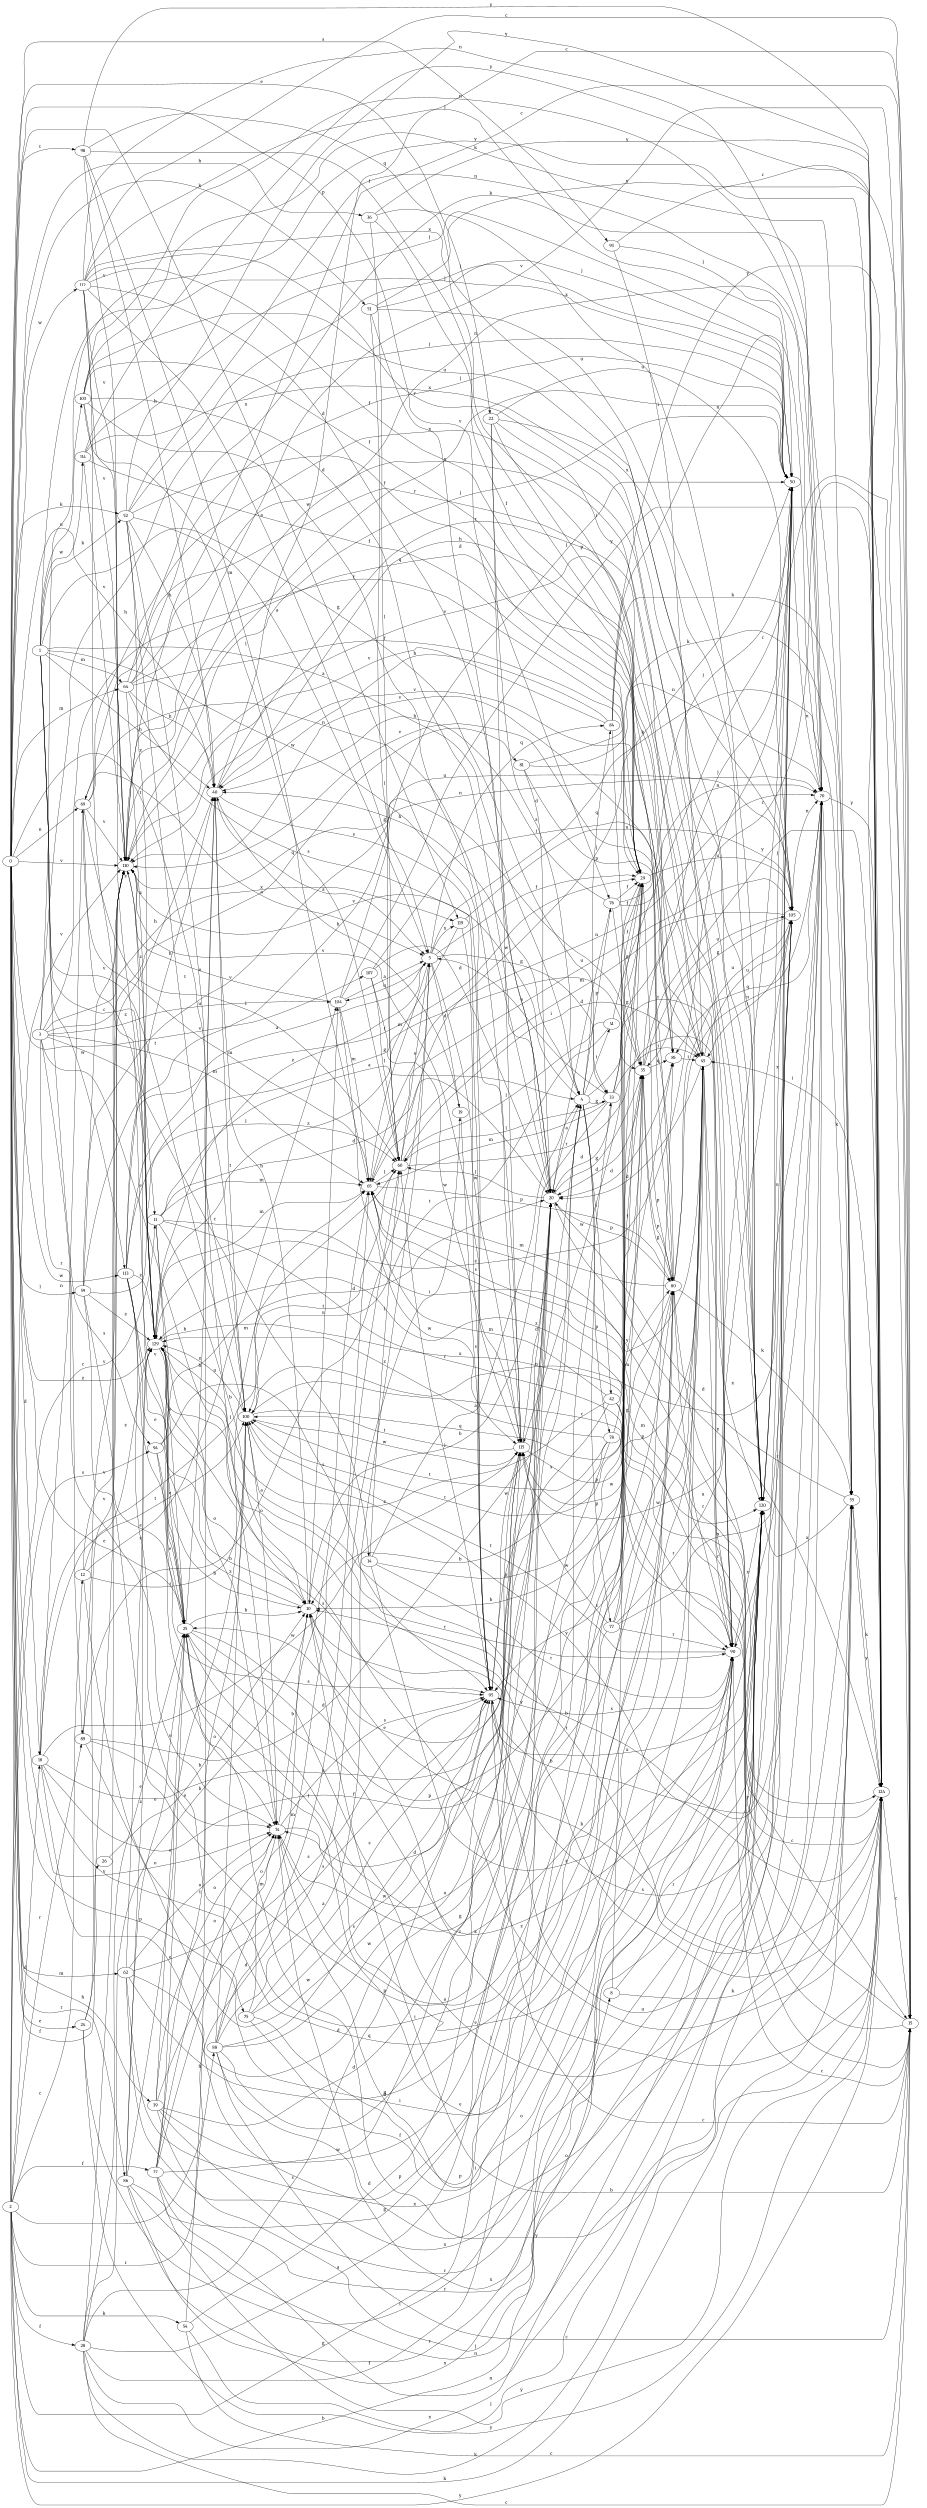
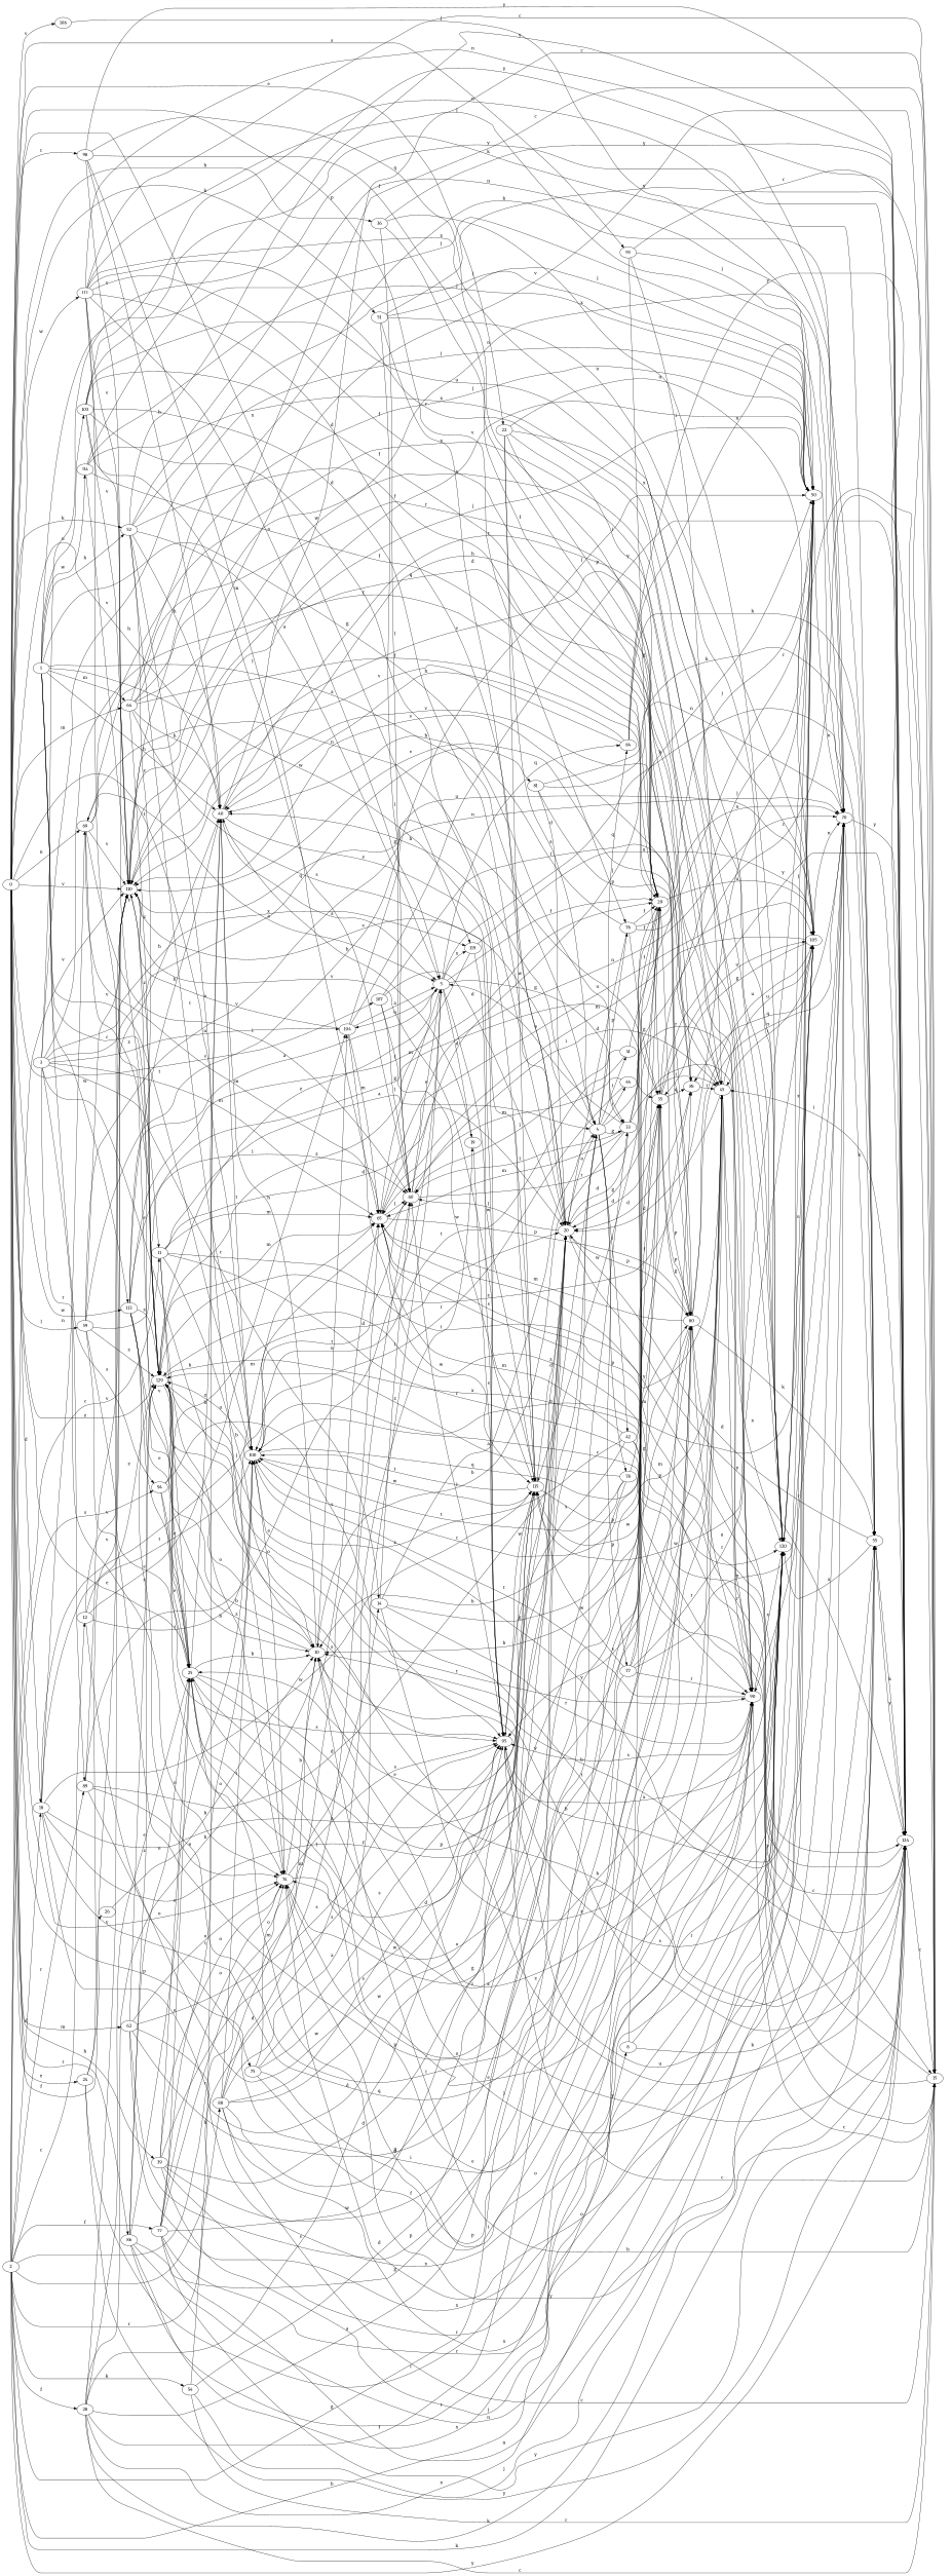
  strict digraph {
    fontname=Merriweather
    rankdir=LR
    node [fontname=Merriweather]
    edge [fontname=Merriweather]
    0
    18
    22
    24
    25
    26
    36
    39
    40
    51
    52
    59
    62
    64
    69
    74
    75
    76
    86
    93
    98
    100
+   106
    107
    110
    112
    113
    119
    129
    4
    115
    29
    60
    120
    85
    45
    80
    105
    124
    50
    10
    90
    20
    95
    5
    15
    70
    35
    55
    65
    1
    11
    33
    94
    103
    114
    41
    42
+   44
    77
    78
    84
    2
    8
    12
    14
    19
    27
    28
    54
    88
    89
    104
    3
    81
    0 -> 18 [label=d]
    0 -> 22 [label=e]
    0 -> 24 [label=e]
    0 -> 25 [label=e]
    0 -> 26 [label=f]
    0 -> 36 [label=h]
    0 -> 39 [label=h]
    0 -> 40 [label=h]
    0 -> 51 [label=k]
    0 -> 52 [label=k]
    0 -> 59 [label=l]
    0 -> 62 [label=m]
    0 -> 64 [label=m]
    0 -> 69 [label=n]
    0 -> 74 [label=o]
    0 -> 75 [label=p]
    0 -> 76 [label=p]
    0 -> 86 [label=r]
    0 -> 93 [label=s]
    0 -> 98 [label=t]
    0 -> 100 [label=t]
+   0 -> 106 [label=v]
    0 -> 107 [label=v]
    0 -> 110 [label=v]
    0 -> 112 [label=w]
    0 -> 113 [label=w]
    0 -> 119 [label=x]
    0 -> 129 [label=z]
    18 -> 69 [label=n]
    18 -> 100 [label=t]
    18 -> 4 [label=a]
    18 -> 115 [label=w]
    18 -> 29 [label=f]
    18 -> 60 [label=l]
    18 -> 120 [label=x]
    18 -> 85 [label=q]
    22 -> 4 [label=a]
    22 -> 115 [label=w]
    22 -> 120 [label=x]
    22 -> 45 [label=i]
    22 -> 80 [label=p]
    22 -> 105 [label=u]
    24 -> 40 [label=h]
    24 -> 110 [label=v]
    24 -> 45 [label=i]
    24 -> 124 [label=y]
    25 -> 40 [label=h]
    25 -> 110 [label=v]
    25 -> 120 [label=x]
    25 -> 80 [label=p]
    25 -> 124 [label=y]
    25 -> 50 [label=j]
    25 -> 10 [label=b]
    25 -> 90 [label=r]
    26 -> 10 [label=b]
    36 -> 29 [label=f]
    36 -> 60 [label=l]
    36 -> 120 [label=x]
    36 -> 124 [label=y]
    39 -> 25 [label=e]
    39 -> 74 [label=o]
    39 -> 29 [label=f]
    39 -> 50 [label=j]
    39 -> 90 [label=r]
    39 -> 20 [label=d]
    39 -> 95 [label=s]
    40 -> 100 [label=t]
    40 -> 90 [label=r]
    40 -> 95 [label=s]
    40 -> 5 [label=a]
    40 -> 15 [label=c]
    51 -> 60 [label=l]
    51 -> 105 [label=u]
    51 -> 124 [label=y]
    51 -> 50 [label=j]
    51 -> 20 [label=d]
    52 -> 40 [label=h]
    52 -> 74 [label=o]
    52 -> 100 [label=t]
    52 -> 129 [label=z]
    52 -> 29 [label=f]
    52 -> 124 [label=y]
    52 -> 50 [label=j]
    52 -> 5 [label=a]
    52 -> 70 [label=n]
    59 -> 25 [label=e]
    59 -> 110 [label=v]
    59 -> 129 [label=z]
    59 -> 60 [label=l]
    59 -> 80 [label=p]
    59 -> 105 [label=u]
    59 -> 70 [label=n]
    62 -> 74 [label=o]
    62 -> 129 [label=z]
    62 -> 120 [label=x]
    62 -> 80 [label=p]
    62 -> 20 [label=d]
    62 -> 95 [label=s]
    62 -> 35 [label=g]
    64 -> 40 [label=h]
    64 -> 129 [label=z]
    64 -> 29 [label=f]
    64 -> 120 [label=x]
    64 -> 85 [label=q]
    64 -> 50 [label=j]
    64 -> 95 [label=s]
    64 -> 55 [label=k]
    69 -> 110 [label=v]
    69 -> 129 [label=z]
    69 -> 60 [label=l]
    69 -> 120 [label=x]
    69 -> 90 [label=r]
    69 -> 5 [label=a]
    69 -> 65 [label=m]
    74 -> 10 [label=b]
    74 -> 20 [label=d]
    74 -> 95 [label=s]
    74 -> 35 [label=g]
    75 -> 74 [label=o]
    75 -> 115 [label=w]
    75 -> 45 [label=i]
    75 -> 80 [label=p]
    75 -> 95 [label=s]
    76 -> 40 [label=h]
    76 -> 29 [label=f]
    76 -> 50 [label=j]
    76 -> 20 [label=d]
    76 -> 70 [label=n]
    76 -> 35 [label=g]
    86 -> 25 [label=e]
    86 -> 129 [label=z]
    86 -> 120 [label=x]
    86 -> 90 [label=r]
    86 -> 70 [label=n]
    86 -> 35 [label=g]
    86 -> 65 [label=m]
    93 -> 45 [label=i]
    93 -> 50 [label=j]
    93 -> 15 [label=c]
-   84 -> 35 [label=g]
+   93 -> 35 [label=g]
    98 -> 40 [label=h]
    98 -> 110 [label=v]
    98 -> 29 [label=f]
    98 -> 85 [label=q]
    98 -> 124 [label=y]
    98 -> 65 [label=m]
    100 -> 74 [label=o]
    100 -> 129 [label=z]
    100 -> 115 [label=w]
    100 -> 85 [label=q]
    100 -> 124 [label=y]
    100 -> 15 [label=c]
    100 -> 70 [label=n]
+   106 -> 50 [label=j]
    107 -> 115 [label=w]
    107 -> 60 [label=l]
    107 -> 45 [label=i]
    107 -> 20 [label=d]
    110 -> 129 [label=z]
    110 -> 50 [label=j]
    110 -> 15 [label=c]
    110 -> 70 [label=n]
    110 -> 35 [label=g]
    112 -> 25 [label=e]
    112 -> 110 [label=v]
    112 -> 129 [label=z]
    112 -> 29 [label=f]
    112 -> 120 [label=x]
    112 -> 50 [label=j]
    112 -> 90 [label=r]
    112 -> 20 [label=d]
    112 -> 5 [label=a]
    112 -> 15 [label=c]
    112 -> 70 [label=n]
    113 -> 25 [label=e]
    113 -> 40 [label=h]
    113 -> 129 [label=z]
    113 -> 29 [label=f]
    113 -> 45 [label=i]
    113 -> 10 [label=b]
    113 -> 95 [label=s]
    113 -> 5 [label=a]
    113 -> 35 [label=g]
    119 -> 129 [label=z]
    119 -> 105 [label=u]
    119 -> 95 [label=s]
    129 -> 25 [label=e]
    129 -> 120 [label=x]
    129 -> 124 [label=y]
    129 -> 10 [label=b]
    129 -> 90 [label=r]
    129 -> 95 [label=s]
    129 -> 65 [label=m]
    4 -> 25 [label=e]
    4 -> 40 [label=h]
    4 -> 76 [label=p]
    4 -> 110 [label=v]
    4 -> 90 [label=r]
    4 -> 33 [label=g]
    4 -> 41 [label=i]
    4 -> 42 [label=i]
+   4 -> 44 [label=i]
    4 -> 77 [label=p]
    4 -> 78 [label=p]
    4 -> 84 [label=q]
    115 -> 100 [label=t]
    115 -> 110 [label=v]
    115 -> 80 [label=p]
    115 -> 20 [label=d]
    29 -> 100 [label=t]
    29 -> 115 [label=w]
    29 -> 80 [label=p]
    29 -> 105 [label=u]
    60 -> 100 [label=t]
    60 -> 45 [label=i]
    60 -> 50 [label=j]
    60 -> 90 [label=r]
    60 -> 5 [label=a]
    120 -> 25 [label=e]
    120 -> 74 [label=o]
    120 -> 110 [label=v]
    120 -> 105 [label=u]
    120 -> 50 [label=j]
    85 -> 110 [label=v]
    85 -> 45 [label=i]
    85 -> 20 [label=d]
    45 -> 40 [label=h]
    45 -> 110 [label=v]
    45 -> 115 [label=w]
    45 -> 120 [label=x]
    45 -> 105 [label=u]
    45 -> 90 [label=r]
    45 -> 20 [label=d]
    45 -> 95 [label=s]
    80 -> 110 [label=v]
    80 -> 105 [label=u]
    80 -> 10 [label=b]
    80 -> 90 [label=r]
    80 -> 15 [label=c]
    80 -> 70 [label=n]
    80 -> 35 [label=g]
    80 -> 55 [label=k]
    80 -> 65 [label=m]
    105 -> 45 [label=i]
    105 -> 10 [label=b]
    105 -> 95 [label=s]
    105 -> 70 [label=n]
    105 -> 35 [label=g]
    105 -> 65 [label=m]
    124 -> 100 [label=t]
    124 -> 129 [label=z]
    124 -> 45 [label=i]
    124 -> 15 [label=c]
    124 -> 55 [label=k]
    124 -> 65 [label=m]
    50 -> 110 [label=v]
    50 -> 129 [label=z]
    50 -> 115 [label=w]
    50 -> 120 [label=x]
    50 -> 70 [label=n]
    10 -> 40 [label=h]
    10 -> 129 [label=z]
    10 -> 124 [label=y]
    10 -> 55 [label=k]
    10 -> 104 [label=u]
    90 -> 25 [label=e]
    90 -> 100 [label=t]
    90 -> 120 [label=x]
    90 -> 95 [label=s]
    90 -> 15 [label=c]
    20 -> 69 [label=n]
    20 -> 4 [label=a]
    20 -> 60 [label=l]
    20 -> 80 [label=p]
    20 -> 124 [label=y]
    20 -> 35 [label=g]
    95 -> 115 [label=w]
    95 -> 60 [label=l]
    95 -> 120 [label=x]
    95 -> 105 [label=u]
    95 -> 15 [label=c]
    5 -> 119 [label=x]
    5 -> 129 [label=z]
    5 -> 115 [label=w]
    5 -> 29 [label=f]
    5 -> 55 [label=k]
    5 -> 65 [label=m]
    5 -> 33 [label=g]
    5 -> 84 [label=q]
    5 -> 19 [label=d]
    5 -> 104 [label=u]
    15 -> 110 [label=v]
    15 -> 129 [label=z]
    15 -> 10 [label=b]
    15 -> 65 [label=m]
    70 -> 85 [label=q]
    70 -> 124 [label=y]
    70 -> 10 [label=b]
    70 -> 90 [label=r]
    70 -> 55 [label=k]
    35 -> 85 [label=q]
    35 -> 80 [label=p]
    35 -> 105 [label=u]
    35 -> 124 [label=y]
    35 -> 50 [label=j]
    35 -> 20 [label=d]
    55 -> 74 [label=o]
    55 -> 120 [label=x]
    55 -> 124 [label=y]
    55 -> 20 [label=d]
    65 -> 60 [label=l]
    65 -> 80 [label=p]
    65 -> 105 [label=u]
    65 -> 124 [label=y]
    65 -> 70 [label=n]
    1 -> 40 [label=h]
    1 -> 52 [label=k]
    1 -> 64 [label=m]
    1 -> 100 [label=t]
    1 -> 113 [label=w]
    1 -> 4 [label=a]
    1 -> 115 [label=w]
    1 -> 50 [label=j]
    1 -> 11 [label=c]
    1 -> 33 [label=g]
    1 -> 94 [label=s]
    1 -> 103 [label=u]
    1 -> 114 [label=w]
    11 -> 25 [label=e]
    11 -> 74 [label=o]
    11 -> 4 [label=a]
    11 -> 45 [label=i]
    11 -> 10 [label=b]
    11 -> 90 [label=r]
    11 -> 20 [label=d]
    11 -> 65 [label=m]
    33 -> 29 [label=f]
    33 -> 60 [label=l]
    33 -> 45 [label=i]
    33 -> 10 [label=b]
    33 -> 20 [label=d]
    33 -> 5 [label=a]
    33 -> 15 [label=c]
    33 -> 65 [label=m]
    94 -> 25 [label=e]
    94 -> 74 [label=o]
    94 -> 20 [label=d]
    94 -> 95 [label=s]
    103 -> 110 [label=v]
    103 -> 115 [label=w]
    103 -> 29 [label=f]
    103 -> 60 [label=l]
    103 -> 105 [label=u]
    103 -> 20 [label=d]
    103 -> 70 [label=n]
    103 -> 55 [label=k]
    114 -> 110 [label=v]
    114 -> 29 [label=f]
    114 -> 120 [label=x]
    114 -> 124 [label=y]
    114 -> 50 [label=j]
    41 -> 100 [label=t]
    41 -> 60 [label=l]
    41 -> 15 [label=c]
    42 -> 129 [label=z]
    42 -> 124 [label=y]
    42 -> 90 [label=r]
    42 -> 95 [label=s]
    42 -> 65 [label=m]
+   44 -> 100 [label=t]
+   44 -> 65 [label=m]
    77 -> 74 [label=o]
    77 -> 115 [label=w]
    77 -> 80 [label=p]
    77 -> 105 [label=u]
    77 -> 90 [label=r]
    77 -> 70 [label=n]
    77 -> 35 [label=g]
    78 -> 74 [label=o]
    78 -> 100 [label=t]
    78 -> 129 [label=z]
    78 -> 29 [label=f]
    78 -> 10 [label=b]
    84 -> 40 [label=h]
    84 -> 110 [label=v]
    84 -> 124 [label=y]
    84 -> 70 [label=n]
    84 -> 55 [label=k]
    2 -> 18 [label=d]
    2 -> 110 [label=v]
    2 -> 124 [label=y]
    2 -> 55 [label=k]
    2 -> 11 [label=c]
    2 -> 33 [label=g]
    2 -> 94 [label=s]
    2 -> 8 [label=b]
    2 -> 12 [label=c]
+   2 -> 14 [label=c]
    2 -> 19 [label=d]
    2 -> 27 [label=f]
    2 -> 28 [label=f]
    2 -> 54 [label=k]
    2 -> 88 [label=r]
    2 -> 89 [label=r]
    8 -> 29 [label=f]
    8 -> 90 [label=r]
    8 -> 55 [label=k]
    12 -> 100 [label=t]
    12 -> 110 [label=v]
    12 -> 129 [label=z]
    12 -> 115 [label=w]
    12 -> 104 [label=u]
    14 -> 4 [label=a]
    14 -> 60 [label=l]
    14 -> 120 [label=x]
    14 -> 90 [label=r]
    14 -> 35 [label=g]
    19 -> 40 [label=h]
    19 -> 95 [label=s]
    27 -> 25 [label=e]
    27 -> 74 [label=o]
    27 -> 100 [label=t]
    27 -> 115 [label=w]
    27 -> 124 [label=y]
    27 -> 90 [label=r]
    27 -> 70 [label=n]
    27 -> 65 [label=m]
    28 -> 25 [label=e]
    28 -> 110 [label=v]
    28 -> 4 [label=a]
    28 -> 29 [label=f]
    28 -> 120 [label=x]
    28 -> 10 [label=b]
    28 -> 95 [label=s]
    28 -> 15 [label=c]
    28 -> 55 [label=k]
    54 -> 40 [label=h]
    54 -> 50 [label=j]
    54 -> 20 [label=d]
    54 -> 15 [label=c]
    88 -> 100 [label=t]
    88 -> 115 [label=w]
    88 -> 60 [label=l]
    88 -> 120 [label=x]
    88 -> 20 [label=d]
    88 -> 95 [label=s]
    88 -> 5 [label=a]
    88 -> 15 [label=c]
    88 -> 65 [label=m]
    89 -> 74 [label=o]
    89 -> 110 [label=v]
    89 -> 45 [label=i]
    89 -> 20 [label=d]
    89 -> 5 [label=a]
    104 -> 110 [label=v]
    104 -> 115 [label=w]
    104 -> 124 [label=y]
    104 -> 50 [label=j]
    104 -> 5 [label=a]
    104 -> 65 [label=m]
    3 -> 74 [label=o]
    3 -> 119 [label=x]
    3 -> 29 [label=f]
    3 -> 124 [label=y]
    3 -> 50 [label=j]
    3 -> 10 [label=b]
    3 -> 65 [label=m]
    3 -> 14 [label=c]
    3 -> 89 [label=r]
    3 -> 104 [label=u]
    3 -> 81 [label=q]
    81 -> 80 [label=p]
    81 -> 20 [label=d]
    81 -> 70 [label=n]
    81 -> 55 [label=k]
  }
